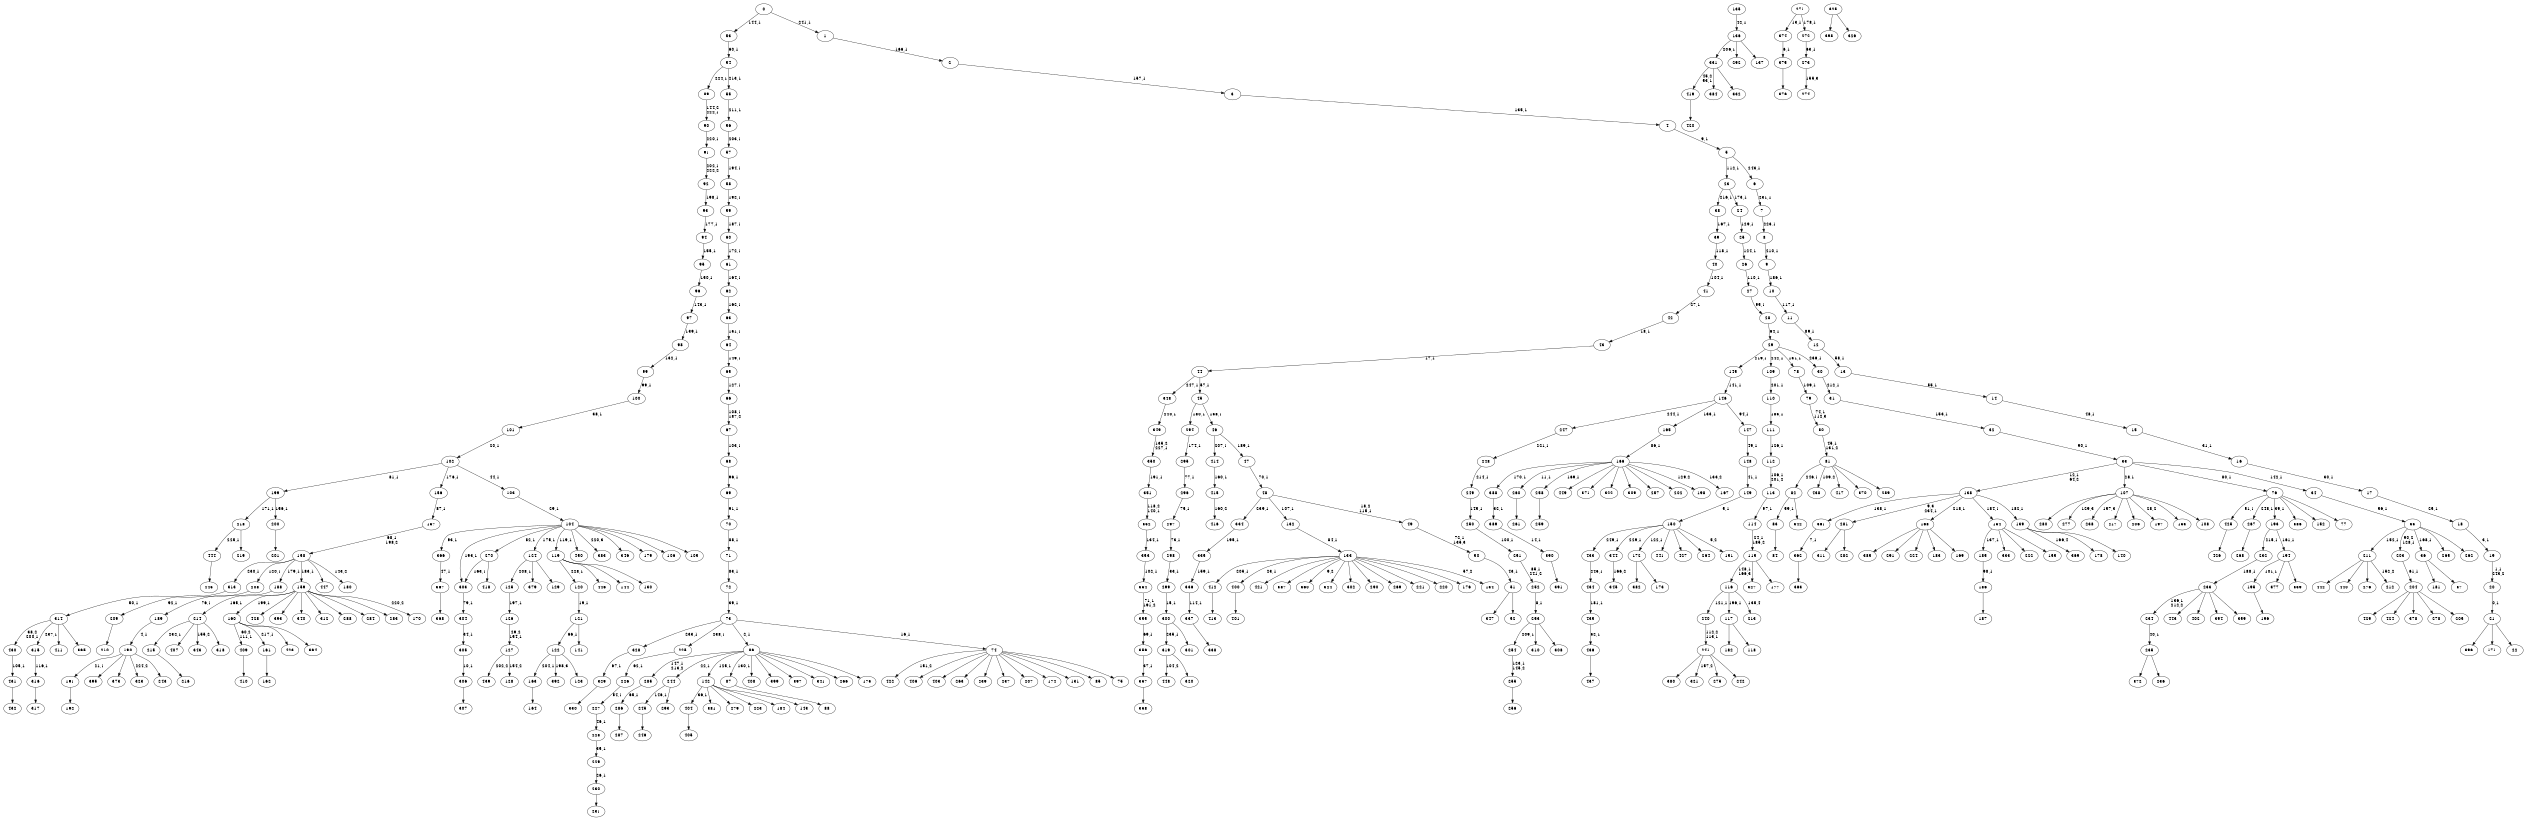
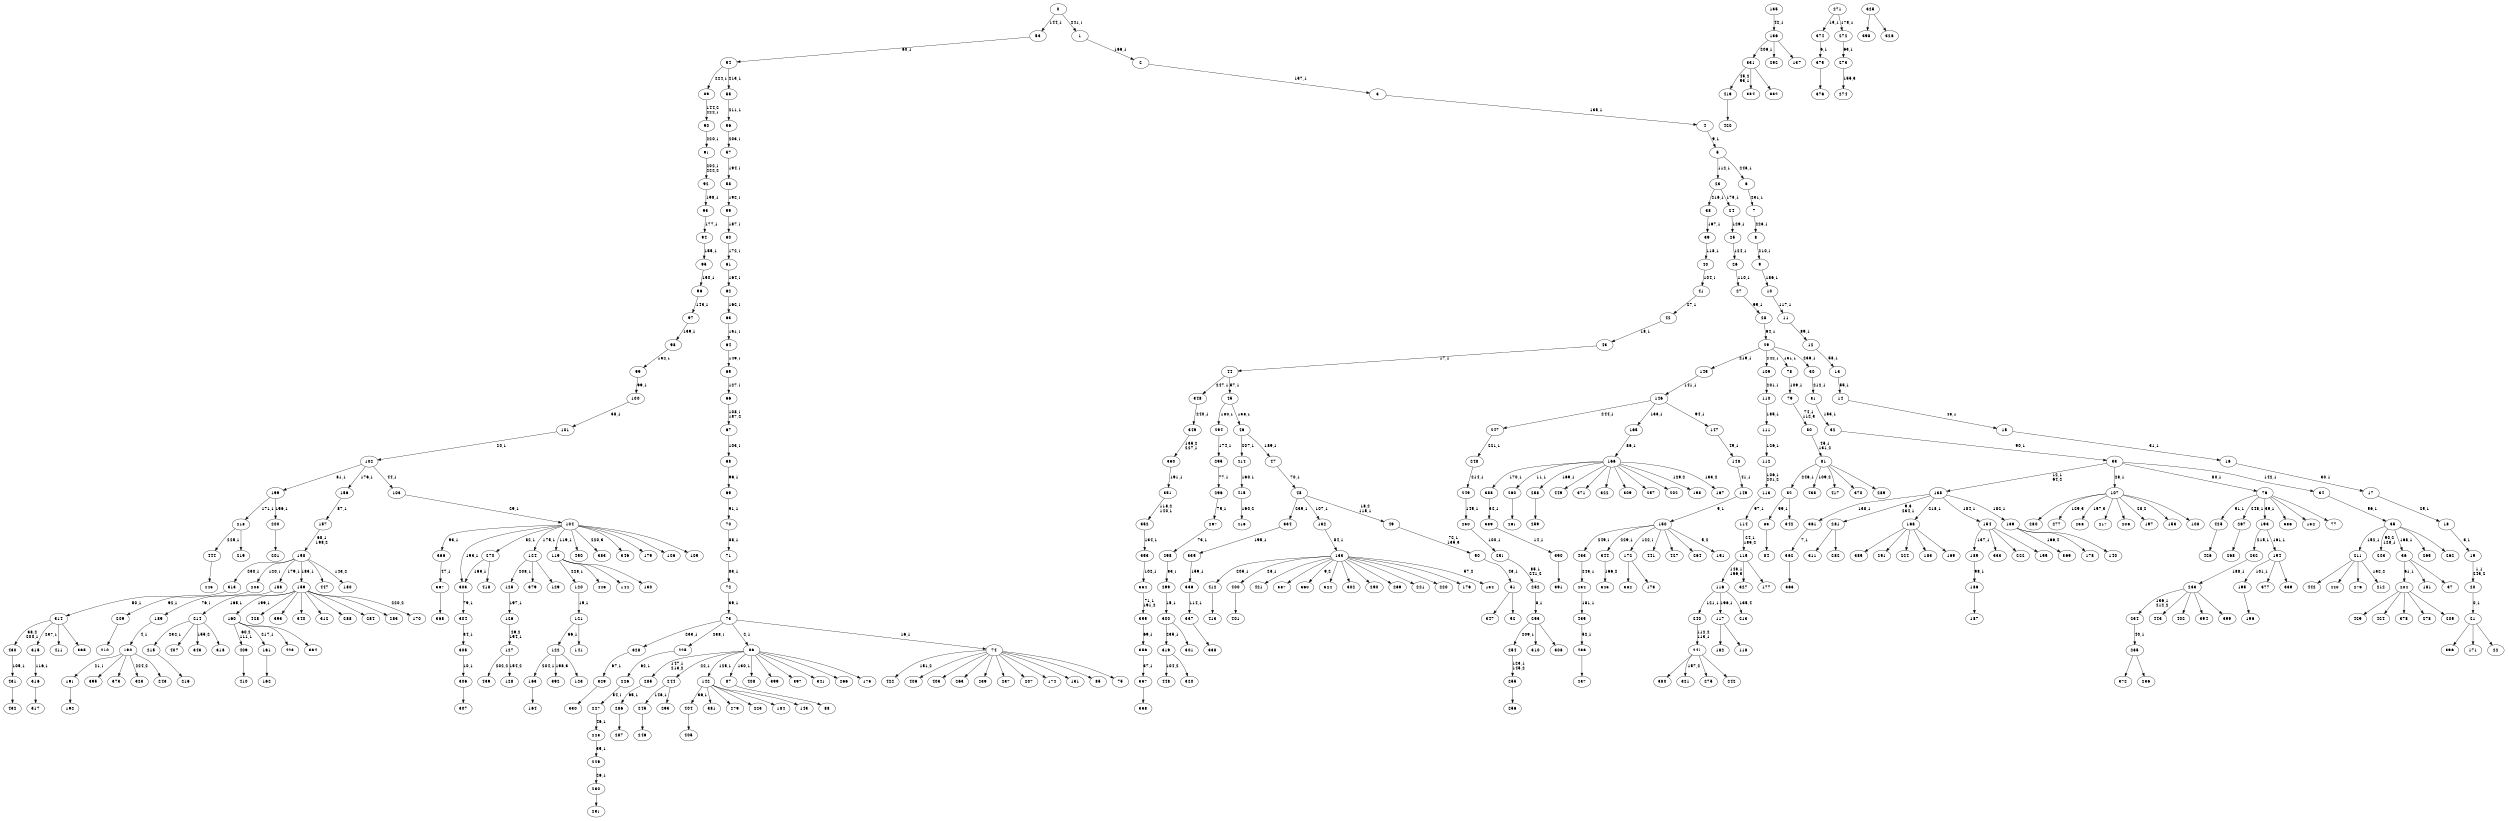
  digraph {
    444
    445
    436
    437
    435
    434
    433
    431
    432
    430
    425
    426
    419
    420
    415
    416
    414
    412
    413
    409
    410
    404
    405
    400
    401
    390
    391
    389
    388
    375
    376
    374
    367
    368
    366
    362
    363
    361
    357
    358
    356
    355
    354
    353
    352
    351
    350
    349
    348
    344
    345
    337
    338
    336
    335
    334
    331
    384
    332
    329
    330
    328
    325
    398
    326
    319
    448
    320
    316
    317
    315
    314
    411
    365
    313
    306
    307
    305
    304
    303
    300
    301
    299
    298
    297
    296
    295
    294
    286
    287
    285
    281
    311
    282
    273
    274
    272
    271
    270
    418
    267
    268
    260
    261
    258
    259
    255
    256
    254
    253
    310
    308
    252
    251
    250
    249
    248
    247
    245
    246
    244
    293
    241
    380
    321
    275
    242
    240
    235
    372
    236
    234
    233
    443
    402
    394
    359
    232
    230
    231
    229
    228
    227
    226
    225
    218
    219
    215
    216
    214
    407
    343
    318
    211
    442
    440
    276
    212
    209
    210
    208
    204
    429
    424
    378
    278
    205
    203
    200
    201
    199
    195
    196
    194
    377
    339
    193
    191
    192
    190
    395
    373
    323
    243
    189
    188
    186
    187
    185
    172
    382
    173
    168
    385
    291
    224
    183
    169
    166
    449
    371
    322
    309
    257
    202
    198
    167
    165
    163
    164
    161
    162
    160
    423
    364
    159
    428
    393
    340
    312
    288
    284
    283
    170
    158
    447
    180
    157
    156
    154
    333
    222
    155
    150
    441
    427
    264
    151
    149
    148
    147
    146
    145
    142
    381
    279
    223
    184
    143
    139
    369
    178
    140
    138
    136
    292
    137
    135
    133
    421
    387
    360
    324
    302
    290
    269
    221
    220
    176
    134
    132
    127
    439
    128
    126
    125
    124
    379
    129
    122
    392
    123
    121
    141
    120
    119
    446
    144
    130
    117
    182
    118
    116
    213
    115
    327
    177
    114
    113
    112
    111
    110
    109
    107
    280
    277
    238
    217
    206
    197
    153
    108
    104
    450
    383
    346
    179
    106
    105
    103
    102
    101
    100
    99
    98
    97
    96
    95
    94
    93
    92
    91
    90
    89
    87
    88
    86
    408
    399
    397
    341
    266
    175
    83
    84
    82
    342
    81
    438
    417
    370
    289
    80
    79
    78
    76
    386
    152
    77
    74
    422
    406
    403
    263
    239
    237
    207
    174
    131
    85
    75
    73
    72
    71
    70
    69
    68
    67
    66
    65
    64
    63
    62
    61
    60
    59
    58
    57
    56
    55
    54
    53
    51
    347
    52
    50
    49
    48
    47
    46
    45
    44
    43
    42
    41
    40
    39
    38
    36
    181
    37
    35
    265
    262
    34
    33
    32
    31
    30
    29
    28
    27
    26
    25
    24
    23
    21
    396
    171
    22
    20
    19
    18
    17
    16
    15
    14
    13
    12
    11
    10
    9
    8
    7
    6
    5
    4
    3
    2
    1
    0
    444 -> 445
    436 -> 437
    435 -> 436 [label="52,1"]
    434 -> 435 [label="181,1"]
    433 -> 434 [label="245,1"]
    431 -> 432
    430 -> 431 [label="105,1"]
    425 -> 426
    419 -> 420
    415 -> 416 [label="160,2"]
    414 -> 415 [label="160,1"]
    412 -> 413
    409 -> 410
    404 -> 405
    400 -> 401
    390 -> 391
    389 -> 390 [label="14,1"]
    388 -> 389 [label="32,1"]
    375 -> 376
    374 -> 375 [label="6,1"]
    367 -> 368
    366 -> 367 [label="47,1"]
    362 -> 363
    361 -> 362 [label="7,1"]
    357 -> 358
    356 -> 357 [label="37,1"]
    355 -> 356 [label="69,1"]
    354 -> 355 [label="71,1\n191,2"]
    353 -> 354 [label="102,1"]
    352 -> 353 [label="134,1"]
    351 -> 352 [label="118,2\n140,1"]
    350 -> 351 [label="191,1"]
    349 -> 350 [label="135,2\n227,1"]
    348 -> 349 [label="240,1"]
    344 -> 345 [label="166,2"]
    337 -> 338
    336 -> 337 [label="114,1"]
    335 -> 336 [label="159,1"]
    334 -> 335 [label="195,1"]
    331 -> 419 [label="45,2\n53,1"]
    331 -> 384
    331 -> 332
    329 -> 330
    328 -> 329 [label="67,1"]
    325 -> 398
    325 -> 326
    319 -> 448 [label="104,2"]
    319 -> 320
    316 -> 317
    315 -> 316 [label="116,1"]
    314 -> 430 [label="38,2\n200,1"]
    314 -> 315 [label="237,1"]
    314 -> 411
    314 -> 365
    313 -> 314 [label="50,1"]
    306 -> 307
    305 -> 306 [label="10,1"]
    304 -> 305 [label="34,1"]
    303 -> 304 [label="79,1"]
    300 -> 319 [label="235,1"]
    300 -> 301
    299 -> 300 [label="15,1"]
    298 -> 299 [label="33,1"]
    297 -> 298 [label="73,1"]
    296 -> 297 [label="75,1"]
    295 -> 296 [label="77,1"]
    294 -> 295 [label="174,1"]
    286 -> 287
    285 -> 286 [label="65,1"]
    281 -> 311
    281 -> 282
    273 -> 274 [label="155,3"]
    272 -> 273 [label="63,1"]
    271 -> 374 [label="13,1"]
    271 -> 272 [label="178,1"]
    270 -> 303 [label="163,1"]
    270 -> 418
    267 -> 268
    260 -> 261
    258 -> 259
    255 -> 256
    254 -> 255 [label="123,1\n145,2"]
    253 -> 254 [label="209,1"]
    253 -> 310
    253 -> 308
    252 -> 253 [label="8,1"]
    251 -> 252 [label="85,1\n241,2"]
    250 -> 251 [label="100,1"]
    249 -> 250 [label="145,1"]
    248 -> 249 [label="214,1"]
    247 -> 248 [label="221,1"]
    245 -> 246
    244 -> 245 [label="146,1"]
    244 -> 293
    241 -> 380
    241 -> 321 [label="157,2"]
    241 -> 275
    241 -> 242
    240 -> 241 [label="112,2\n113,1"]
    235 -> 372
    235 -> 236
    234 -> 235 [label="40,1"]
    233 -> 234 [label="136,1\n212,2"]
    233 -> 443
    233 -> 402
    233 -> 394
    233 -> 359
    232 -> 233 [label="188,1"]
    230 -> 231
    229 -> 230 [label="26,1"]
    228 -> 229 [label="35,1"]
    227 -> 228 [label="46,1"]
    226 -> 227 [label="54,1"]
    225 -> 226 [label="62,1"]
    218 -> 444 [label="225,1"]
    218 -> 219
    215 -> 216
    214 -> 215 [label="232,1"]
    214 -> 407
    214 -> 343 [label="155,2"]
    214 -> 318
    211 -> 442
    211 -> 440
    211 -> 276
    211 -> 212 [label="152,2"]
    209 -> 210
    208 -> 209 [label="92,1"]
    204 -> 429
    204 -> 424
    204 -> 378
    204 -> 278
    204 -> 205
-   203 -> 204 [label="61,1"]
+   36 -> 204 [label="61,1"]
    200 -> 201
    199 -> 218 [label="171,1"]
    199 -> 200 [label="156,1"]
    195 -> 196
    194 -> 195 [label="101,1"]
    194 -> 377
    194 -> 339
    193 -> 232 [label="215,1"]
    193 -> 194 [label="161,1"]
    191 -> 192
    190 -> 191 [label="21,1"]
    190 -> 395
    190 -> 373
    190 -> 323 [label="224,2"]
    190 -> 243
    189 -> 190 [label="4,1"]
    188 -> 189 [label="76,1"]
    186 -> 187
    185 -> 186 [label="98,1"]
    172 -> 382
    172 -> 173
    168 -> 385
    168 -> 291
    168 -> 224
    168 -> 183
    168 -> 169
    166 -> 388 [label="170,1"]
    166 -> 260 [label="11,1"]
    166 -> 258 [label="169,1"]
    166 -> 449
    166 -> 371
    166 -> 322
    166 -> 309
    166 -> 257
    166 -> 202
    166 -> 198 [label="129,2"]
    166 -> 167 [label="133,2"]
    165 -> 166 [label="86,1"]
    163 -> 164
    161 -> 162
    160 -> 409 [label="60,2\n111,1"]
    160 -> 161 [label="217,1"]
    160 -> 423
    160 -> 364
    159 -> 214 [label="165,1"]
    159 -> 160 [label="199,1"]
    159 -> 428
    159 -> 393
    159 -> 340
    159 -> 312
    159 -> 288
    159 -> 284
    159 -> 283
    159 -> 170 [label="220,2"]
    158 -> 313 [label="230,1"]
    158 -> 208 [label="120,1"]
    158 -> 188 [label="179,1"]
    158 -> 159 [label="183,1"]
    158 -> 447
    158 -> 180 [label="143,2"]
    157 -> 158 [label="68,1\n198,2"]
    156 -> 157 [label="87,1"]
    154 -> 185 [label="137,1"]
    154 -> 333
    154 -> 222
    154 -> 155
    150 -> 433 [label="249,1"]
    150 -> 344 [label="229,1"]
    150 -> 172 [label="122,1"]
    150 -> 441
    150 -> 427
    150 -> 264
    150 -> 151 [label="5,2"]
    149 -> 150 [label="5,1"]
    148 -> 149 [label="41,1"]
    147 -> 148 [label="49,1"]
    146 -> 247 [label="244,1"]
    146 -> 165 [label="133,1"]
    146 -> 147 [label="94,1"]
    145 -> 146 [label="141,1"]
    142 -> 404 [label="36,1"]
    142 -> 381
    142 -> 279
    142 -> 223
    142 -> 184
    142 -> 143
    139 -> 369 [label="166,4"]
    139 -> 178
    139 -> 140
    138 -> 361 [label="138,1"]
    138 -> 281 [label="9,3\n234,1"]
    138 -> 168 [label="218,1"]
    138 -> 154 [label="184,1"]
    138 -> 139 [label="182,1"]
    136 -> 331 [label="206,1"]
    136 -> 292
    136 -> 137
    135 -> 136 [label="42,1"]
    133 -> 412 [label="205,1"]
    133 -> 400 [label="23,1"]
    133 -> 421
    133 -> 387
    133 -> 360 [label="9,2"]
    133 -> 324
    133 -> 302
    133 -> 290
    133 -> 269
    133 -> 221
    133 -> 220
    133 -> 176
    133 -> 134 [label="57,2"]
    132 -> 133 [label="84,1"]
    127 -> 439 [label="202,2"]
    127 -> 128 [label="154,2"]
    126 -> 127 [label="29,2\n154,1"]
    125 -> 126 [label="197,1"]
    124 -> 125 [label="208,1"]
    124 -> 379
    124 -> 129
    122 -> 163 [label="204,1"]
    122 -> 392 [label="198,3"]
    122 -> 123
    121 -> 122 [label="66,1"]
    121 -> 141
    120 -> 121 [label="19,1"]
    119 -> 120 [label="228,1"]
    119 -> 446
    119 -> 144
    119 -> 130
    117 -> 182
    117 -> 118
    116 -> 240 [label="121,1"]
    116 -> 117 [label="196,1"]
    116 -> 213 [label="135,4"]
    115 -> 116 [label="148,1\n166,3"]
    115 -> 327
    115 -> 177
    114 -> 115 [label="24,1\n185,2"]
    113 -> 114 [label="97,1"]
    112 -> 113 [label="106,1\n201,2"]
    111 -> 112 [label="126,1"]
    110 -> 111 [label="185,1"]
    109 -> 110 [label="201,1"]
    107 -> 280
    107 -> 277 [label="129,3"]
    107 -> 238 [label="157,3"]
    107 -> 217
    107 -> 206
    107 -> 197 [label="28,2"]
    107 -> 153
    107 -> 108
    104 -> 366 [label="93,1"]
    104 -> 303 [label="193,1"]
    104 -> 270 [label="82,1"]
    104 -> 124 [label="175,1"]
    104 -> 119 [label="119,1"]
    104 -> 450
    104 -> 383 [label="220,3"]
    104 -> 346
    104 -> 179
    104 -> 106
    104 -> 105
    103 -> 104 [label="29,1"]
    102 -> 199 [label="81,1"]
    102 -> 156 [label="176,1"]
    102 -> 103 [label="44,1"]
    101 -> 102 [label="20,1"]
    100 -> 101 [label="38,1"]
    99 -> 100 [label="99,1"]
    98 -> 99 [label="132,1"]
    97 -> 98 [label="139,1"]
    96 -> 97 [label="143,1"]
    95 -> 96 [label="150,1"]
    94 -> 95 [label="155,1"]
    93 -> 94 [label="177,1"]
    92 -> 93 [label="198,1"]
    91 -> 92 [label="202,1\n222,2"]
    90 -> 91 [label="220,1"]
    89 -> 90 [label="144,2\n222,1"]
    87 -> 88
    86 -> 285 [label="147,1\n213,2"]
    86 -> 244 [label="22,1"]
    86 -> 142 [label="125,1"]
    86 -> 87 [label="130,1"]
    86 -> 408
    86 -> 399
    86 -> 397
    86 -> 341
    86 -> 266
    86 -> 175
    83 -> 84
    82 -> 83 [label="59,1"]
    82 -> 342
    81 -> 82 [label="246,1"]
    81 -> 438 [label="109,2"]
    81 -> 417
    81 -> 370
    81 -> 289
    80 -> 81 [label="45,1\n131,2"]
    79 -> 80 [label="74,1\n112,3"]
    78 -> 79 [label="109,1"]
    76 -> 425 [label="51,1"]
    76 -> 267 [label="248,1"]
    76 -> 193 [label="39,1"]
    76 -> 386
    76 -> 152
    76 -> 77
    74 -> 422 [label="151,2"]
    74 -> 406
    74 -> 403
    74 -> 263
    74 -> 239
    74 -> 237
    74 -> 207
    74 -> 174
    74 -> 131
    74 -> 85
    74 -> 75
    73 -> 328 [label="233,1"]
    73 -> 225 [label="238,1"]
    73 -> 86 [label="2,1"]
    73 -> 74 [label="16,1"]
    72 -> 73 [label="39,1"]
    71 -> 72 [label="83,1"]
    70 -> 71 [label="88,1"]
    69 -> 70 [label="91,1"]
    68 -> 69 [label="96,1"]
    67 -> 68 [label="103,1"]
    66 -> 67 [label="108,1\n187,2"]
    65 -> 66 [label="127,1"]
    64 -> 65 [label="149,1"]
    63 -> 64 [label="151,1"]
    62 -> 63 [label="162,1"]
    61 -> 62 [label="164,1"]
    60 -> 61 [label="172,1"]
    59 -> 60 [label="187,1"]
    58 -> 59 [label="192,1"]
    57 -> 58 [label="194,1"]
    56 -> 57 [label="203,1"]
    55 -> 56 [label="211,1"]
    54 -> 89 [label="224,1"]
    54 -> 55 [label="213,1"]
    53 -> 54 [label="60,1"]
    51 -> 347
    51 -> 52
    50 -> 51 [label="43,1"]
    49 -> 50 [label="72,1\n135,3"]
    48 -> 334 [label="239,1"]
    48 -> 132 [label="107,1"]
    48 -> 49 [label="18,2\n115,1"]
    47 -> 48 [label="70,1"]
    46 -> 414 [label="207,1"]
    46 -> 47 [label="189,1"]
    45 -> 294 [label="180,1"]
    45 -> 46 [label="158,1"]
    44 -> 348 [label="247,1"]
    44 -> 45 [label="57,1"]
    43 -> 44 [label="17,1"]
    42 -> 43 [label="18,1"]
    41 -> 42 [label="27,1"]
    40 -> 41 [label="104,1"]
    39 -> 40 [label="118,1"]
    38 -> 39 [label="167,1"]
    36 -> 181
    36 -> 37
    35 -> 211 [label="152,1"]
    35 -> 203 [label="90,2\n128,1"]
    35 -> 36 [label="168,1"]
    35 -> 265
    35 -> 262
    34 -> 35 [label="56,1"]
    33 -> 138 [label="12,1\n64,2"]
    33 -> 107 [label="28,1"]
    33 -> 76 [label="80,1"]
    33 -> 34 [label="142,1"]
    32 -> 33 [label="90,1"]
    31 -> 32 [label="153,1"]
    30 -> 31 [label="212,1"]
    29 -> 145 [label="219,1"]
    29 -> 109 [label="242,1"]
    29 -> 78 [label="131,1"]
    29 -> 30 [label="236,1"]
    28 -> 29 [label="64,1"]
    27 -> 28 [label="95,1"]
    26 -> 27 [label="110,1"]
    25 -> 26 [label="124,1"]
    24 -> 25 [label="129,1"]
    23 -> 38 [label="216,1"]
    23 -> 24 [label="173,1"]
    21 -> 396
    21 -> 171
    21 -> 22
    20 -> 21 [label="0,1"]
    19 -> 20 [label="1,1\n243,2"]
    18 -> 19 [label="3,1"]
    17 -> 18 [label="25,1"]
    16 -> 17 [label="30,1"]
    15 -> 16 [label="31,1"]
    14 -> 15 [label="48,1"]
    13 -> 14 [label="55,1"]
    12 -> 13 [label="58,1"]
    11 -> 12 [label="89,1"]
    10 -> 11 [label="117,1"]
    9 -> 10 [label="186,1"]
    8 -> 9 [label="210,1"]
    7 -> 8 [label="223,1"]
    6 -> 7 [label="231,1"]
    5 -> 23 [label="112,1"]
    5 -> 6 [label="243,1"]
    4 -> 5 [label="9,1"]
    3 -> 4 [label="135,1"]
    2 -> 3 [label="157,1"]
    1 -> 2 [label="166,1"]
    0 -> 53 [label="144,1"]
    0 -> 1 [label="241,1"]
  }
